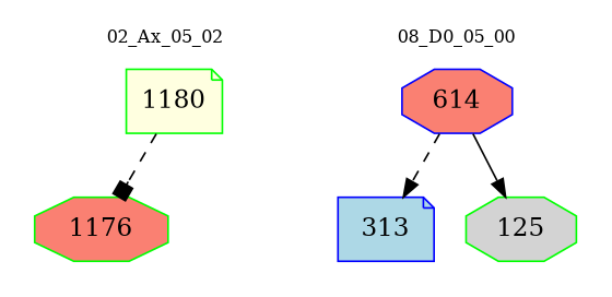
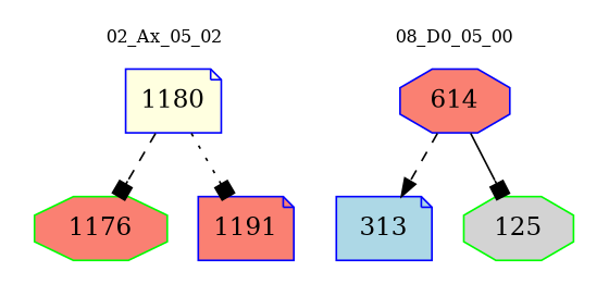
  digraph {
    node [color=blue fillcolor=salmon shape=note style=filled]
    edge [arrowhead=box color=black style=dashed]
-   n1 [color=green fillcolor=lightyellow label=1180]
+   n1 [fillcolor=lightyellow label=1180]
    n2 [color=green label=1176 shape=octagon]
+   n3 [label=1191]
    n4 [label=614 shape=octagon]
    n5 [fillcolor=lightblue label=313]
    n6 [color=green fillcolor=lightgrey label=125 shape=octagon]
    subgraph cluster_1 {
      color=white
      fontsize=10
      label="02_Ax_05_02"
      n1
      n2
+     n3
    }
    subgraph cluster_2 {
      color=white
      fontsize=10
      label="08_D0_05_00"
      n4
      n5
      n6
    }
    n1 -> n2
+   n1 -> n3 [style=dotted]
    n4 -> n5 [arrowhead=normal]
-   n4 -> n6 [arrowhead=normal style=solid]
+   n4 -> n6 [style=solid]
  }
